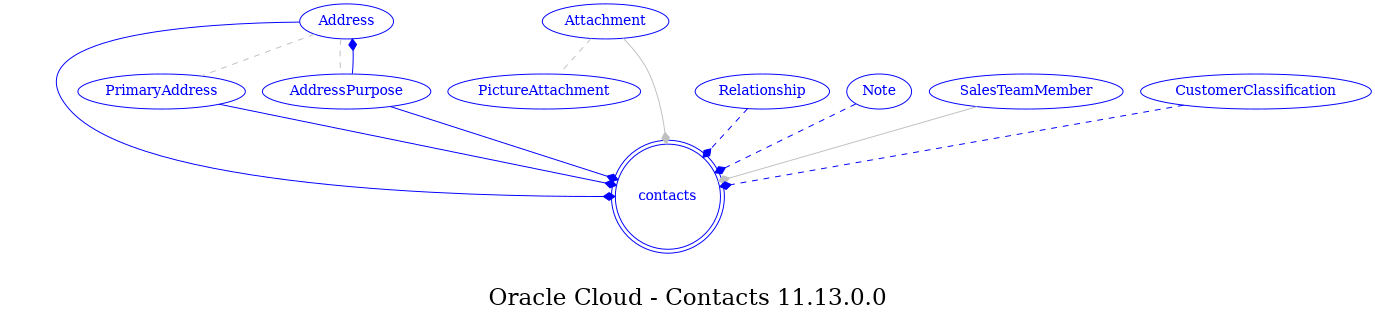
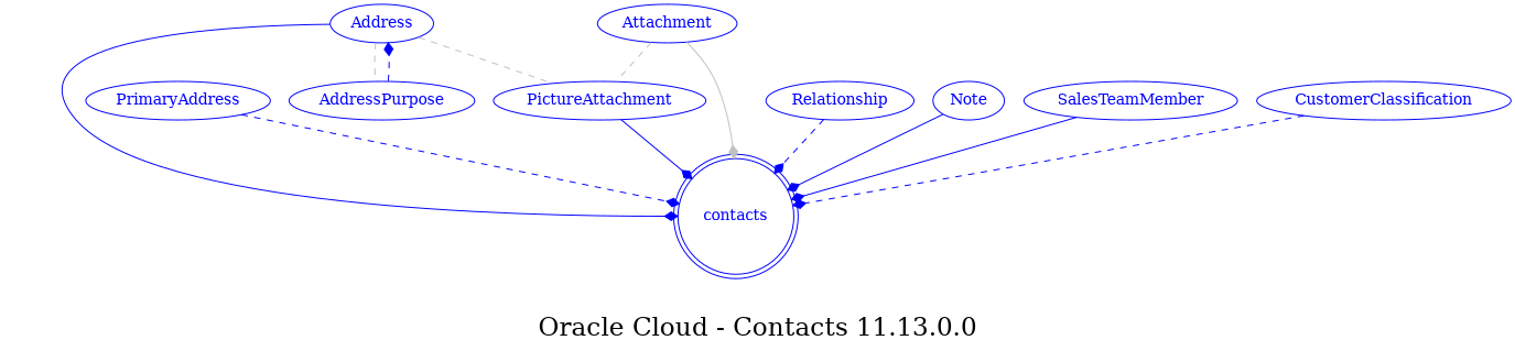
  digraph {
    fontsize=24
    label="Oracle Cloud - Contacts 11.13.0.0"
    splines=true
    node [color=blue fontcolor=blue shape=ellipse]
    edge [arrowhead=diamond arrowtail=none color=blue fontcolor=blue]
    contacts [shape=doublecircle]
    PrimaryAddress
    Address
    AddressPurpose
    Relationship
    PictureAttachment
    Attachment
    Note
    SalesTeamMember
    CustomerClassification
-   PrimaryAddress -> contacts
+   PrimaryAddress -> contacts [style=dashed]
    Address -> contacts
-   Address -> PrimaryAddress [arrowhead=none color=grey fontcolor=grey style=dashed]
+   Address -> PictureAttachment [arrowhead=none color=grey fontcolor=grey style=dashed]
    Address -> AddressPurpose [arrowhead=none color=grey fontcolor=grey style=dashed]
-   AddressPurpose -> Address
+   AddressPurpose -> Address [style=dashed]
    Relationship -> contacts [style=dashed]
-   AddressPurpose -> contacts
+   PictureAttachment -> contacts
    Attachment -> contacts [color=grey]
    Attachment -> PictureAttachment [arrowhead=none color=grey fontcolor=grey style=dashed]
-   Note -> contacts [style=dashed]
-   SalesTeamMember -> contacts [color=grey]
+   Note -> contacts
+   SalesTeamMember -> contacts
    CustomerClassification -> contacts [style=dashed]
  }
